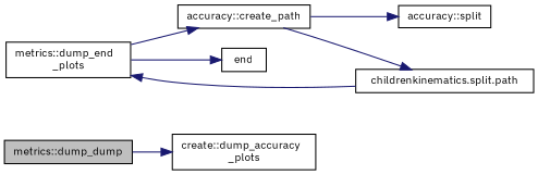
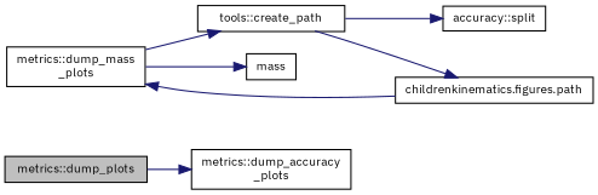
  digraph {
    fontname="IBM Plex Sans"
    rankdir=LR
    node [color=black fillcolor=white fontname="IBM Plex Sans" fontsize=10 shape=record style=filled]
    edge [color=midnightblue fontname="IBM Plex Sans" fontsize=10 labelfontname=Helvetica labelfontsize=10 style=solid]
-   n1 [fillcolor=grey75 fontcolor=black height=0.2 label="metrics::dump_dump" width=0.4]
-   n2 [height=0.2 label="create::dump_accuracy\l_plots" width=0.4]
-   n3 [height=0.2 label="metrics::dump_end\l_plots" width=0.4]
-   n4 [height=0.2 label="accuracy::create_path" width=0.4]
-   n5 [height=0.2 label=end width=0.4]
-   n6 [height=0.2 label="childrenkinematics.split.path" width=0.4]
+   n1 [fillcolor=grey75 fontcolor=black height=0.2 label="metrics::dump_plots" width=0.4]
+   n2 [height=0.2 label="metrics::dump_accuracy\l_plots" width=0.4]
+   n3 [height=0.2 label="metrics::dump_mass\l_plots" width=0.4]
+   n4 [height=0.2 label="tools::create_path" width=0.4]
+   n5 [height=0.2 label=mass width=0.4]
+   n6 [height=0.2 label="childrenkinematics.figures.path" width=0.4]
    n7 [height=0.2 label="accuracy::split" width=0.4]
    n1 -> n2
    n3 -> n4
    n3 -> n5
    n4 -> n6
    n4 -> n7
    n6 -> n3
  }
